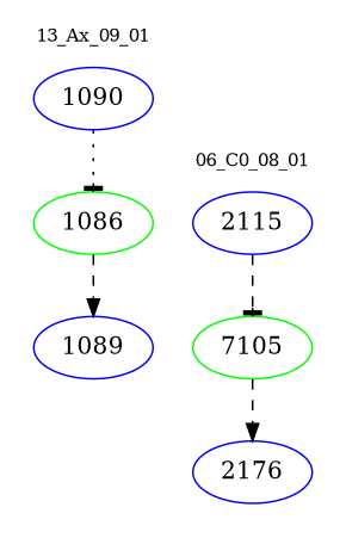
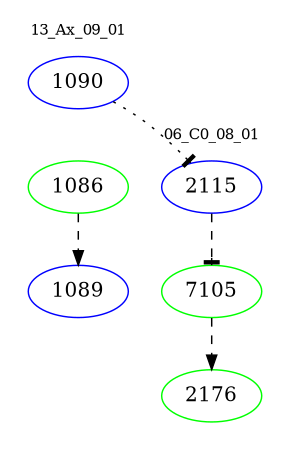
  digraph {
    node [color=blue]
    edge [arrowhead=tee color=black style=dashed]
    n1 [label=1090]
    n2 [color=green label=1086]
    n3 [label=1089]
    n4 [label=2115]
    n5 [color=green label=7105]
-   n6 [label=2176]
+   n6 [color=green label=2176]
    subgraph cluster_1 {
      color=white
      fontsize=10
      label="13_Ax_09_01"
      n1
      n2
      n3
    }
    subgraph cluster_2 {
      color=white
      fontsize=10
      label="06_C0_08_01"
      n4
      n5
      n6
    }
-   n1 -> n2 [style=dotted]
+   n1 -> n4 [style=dotted]
    n2 -> n3 [arrowhead=normal]
    n4 -> n5
    n5 -> n6 [arrowhead=normal]
  }
